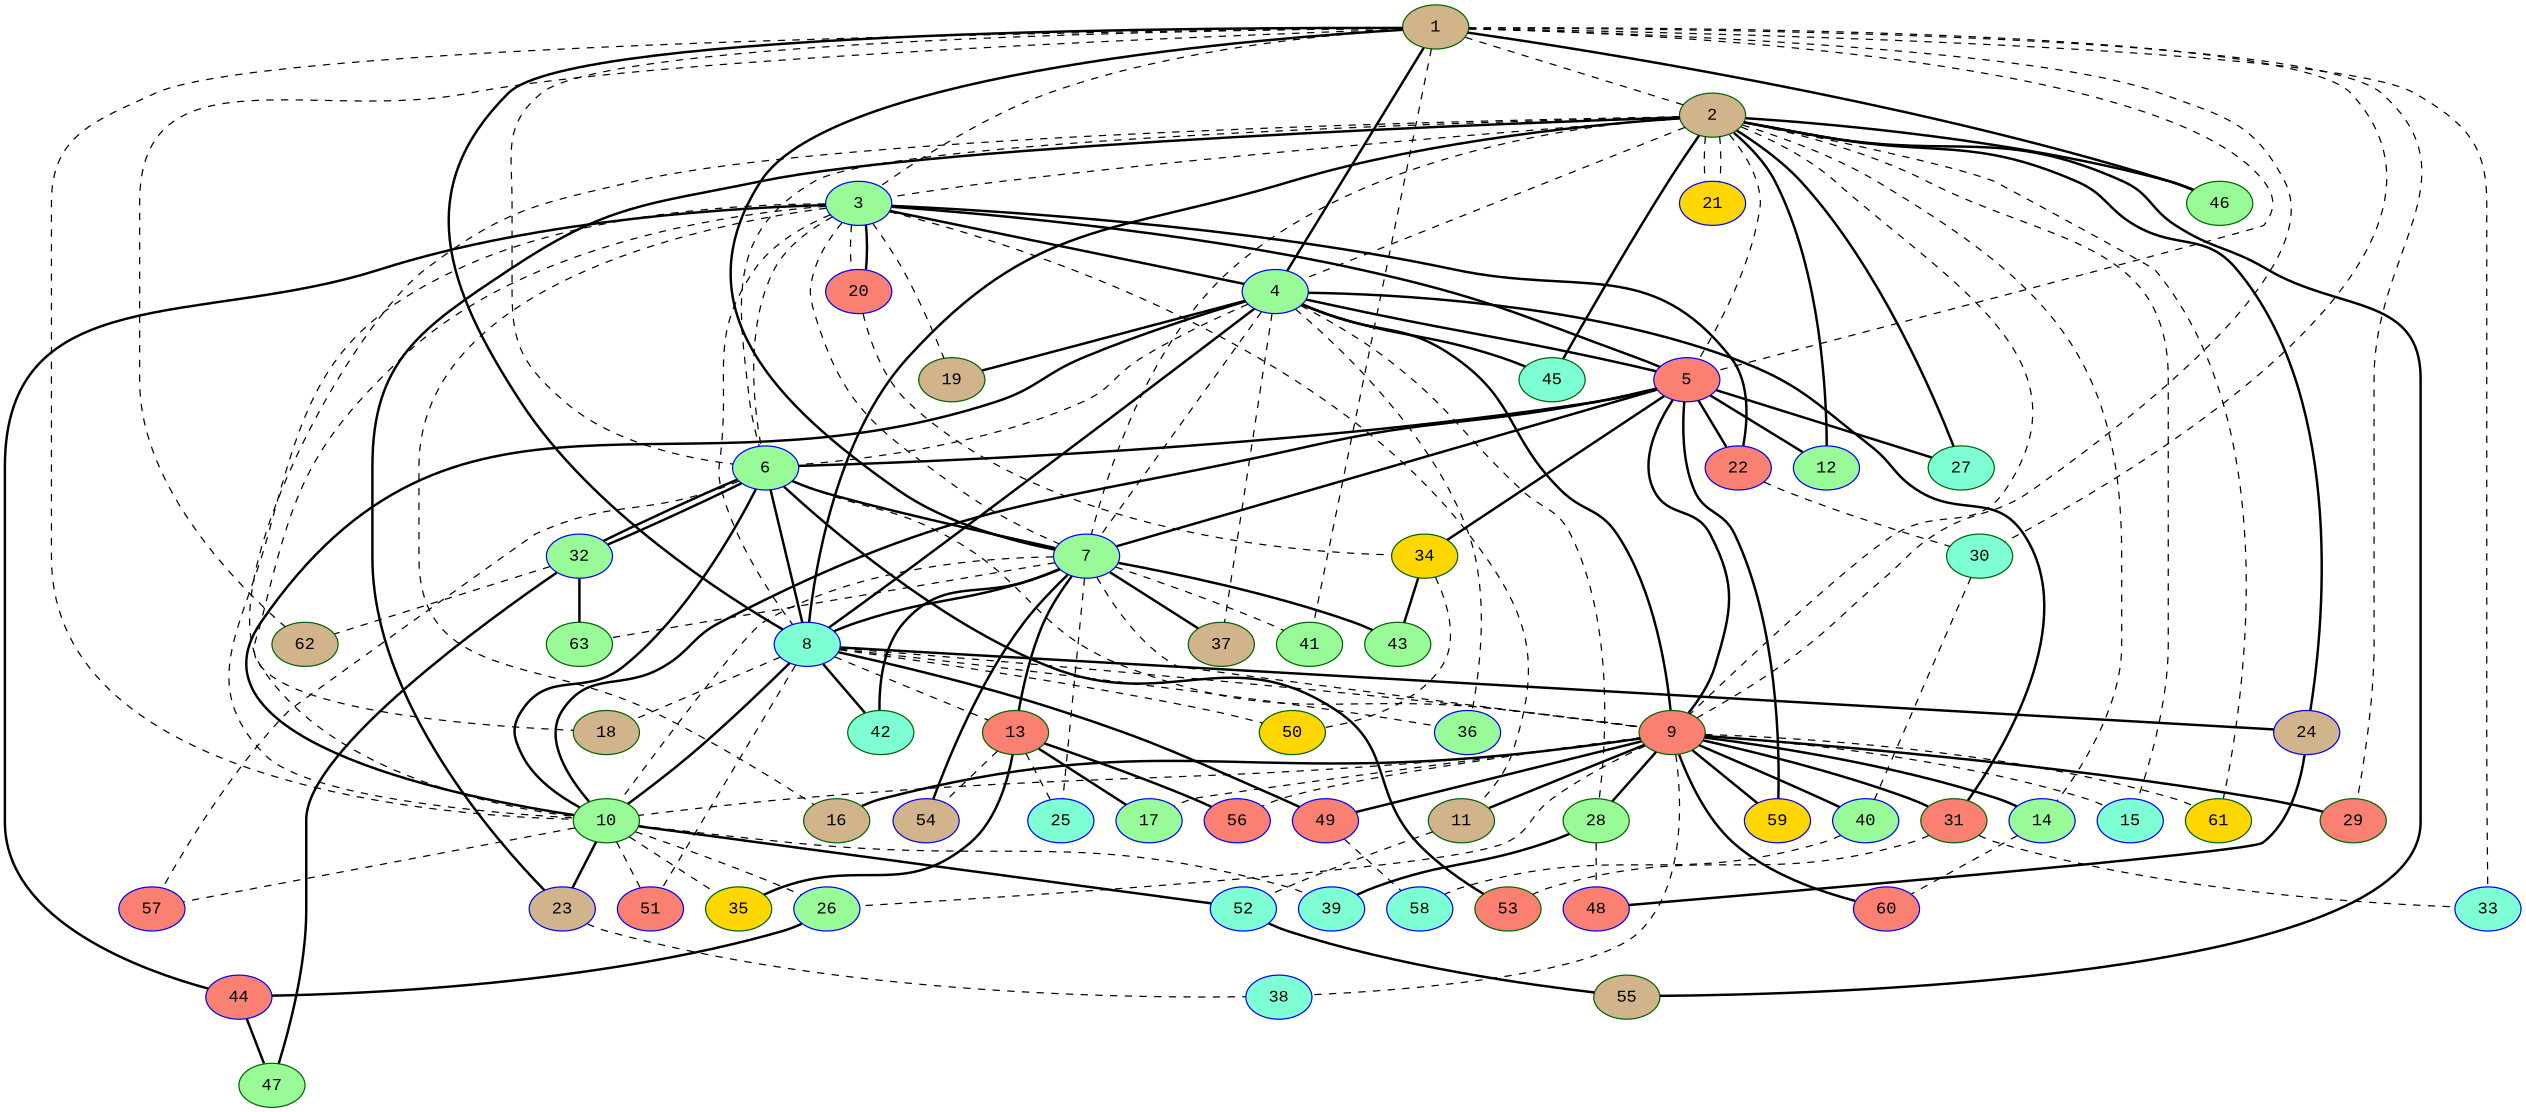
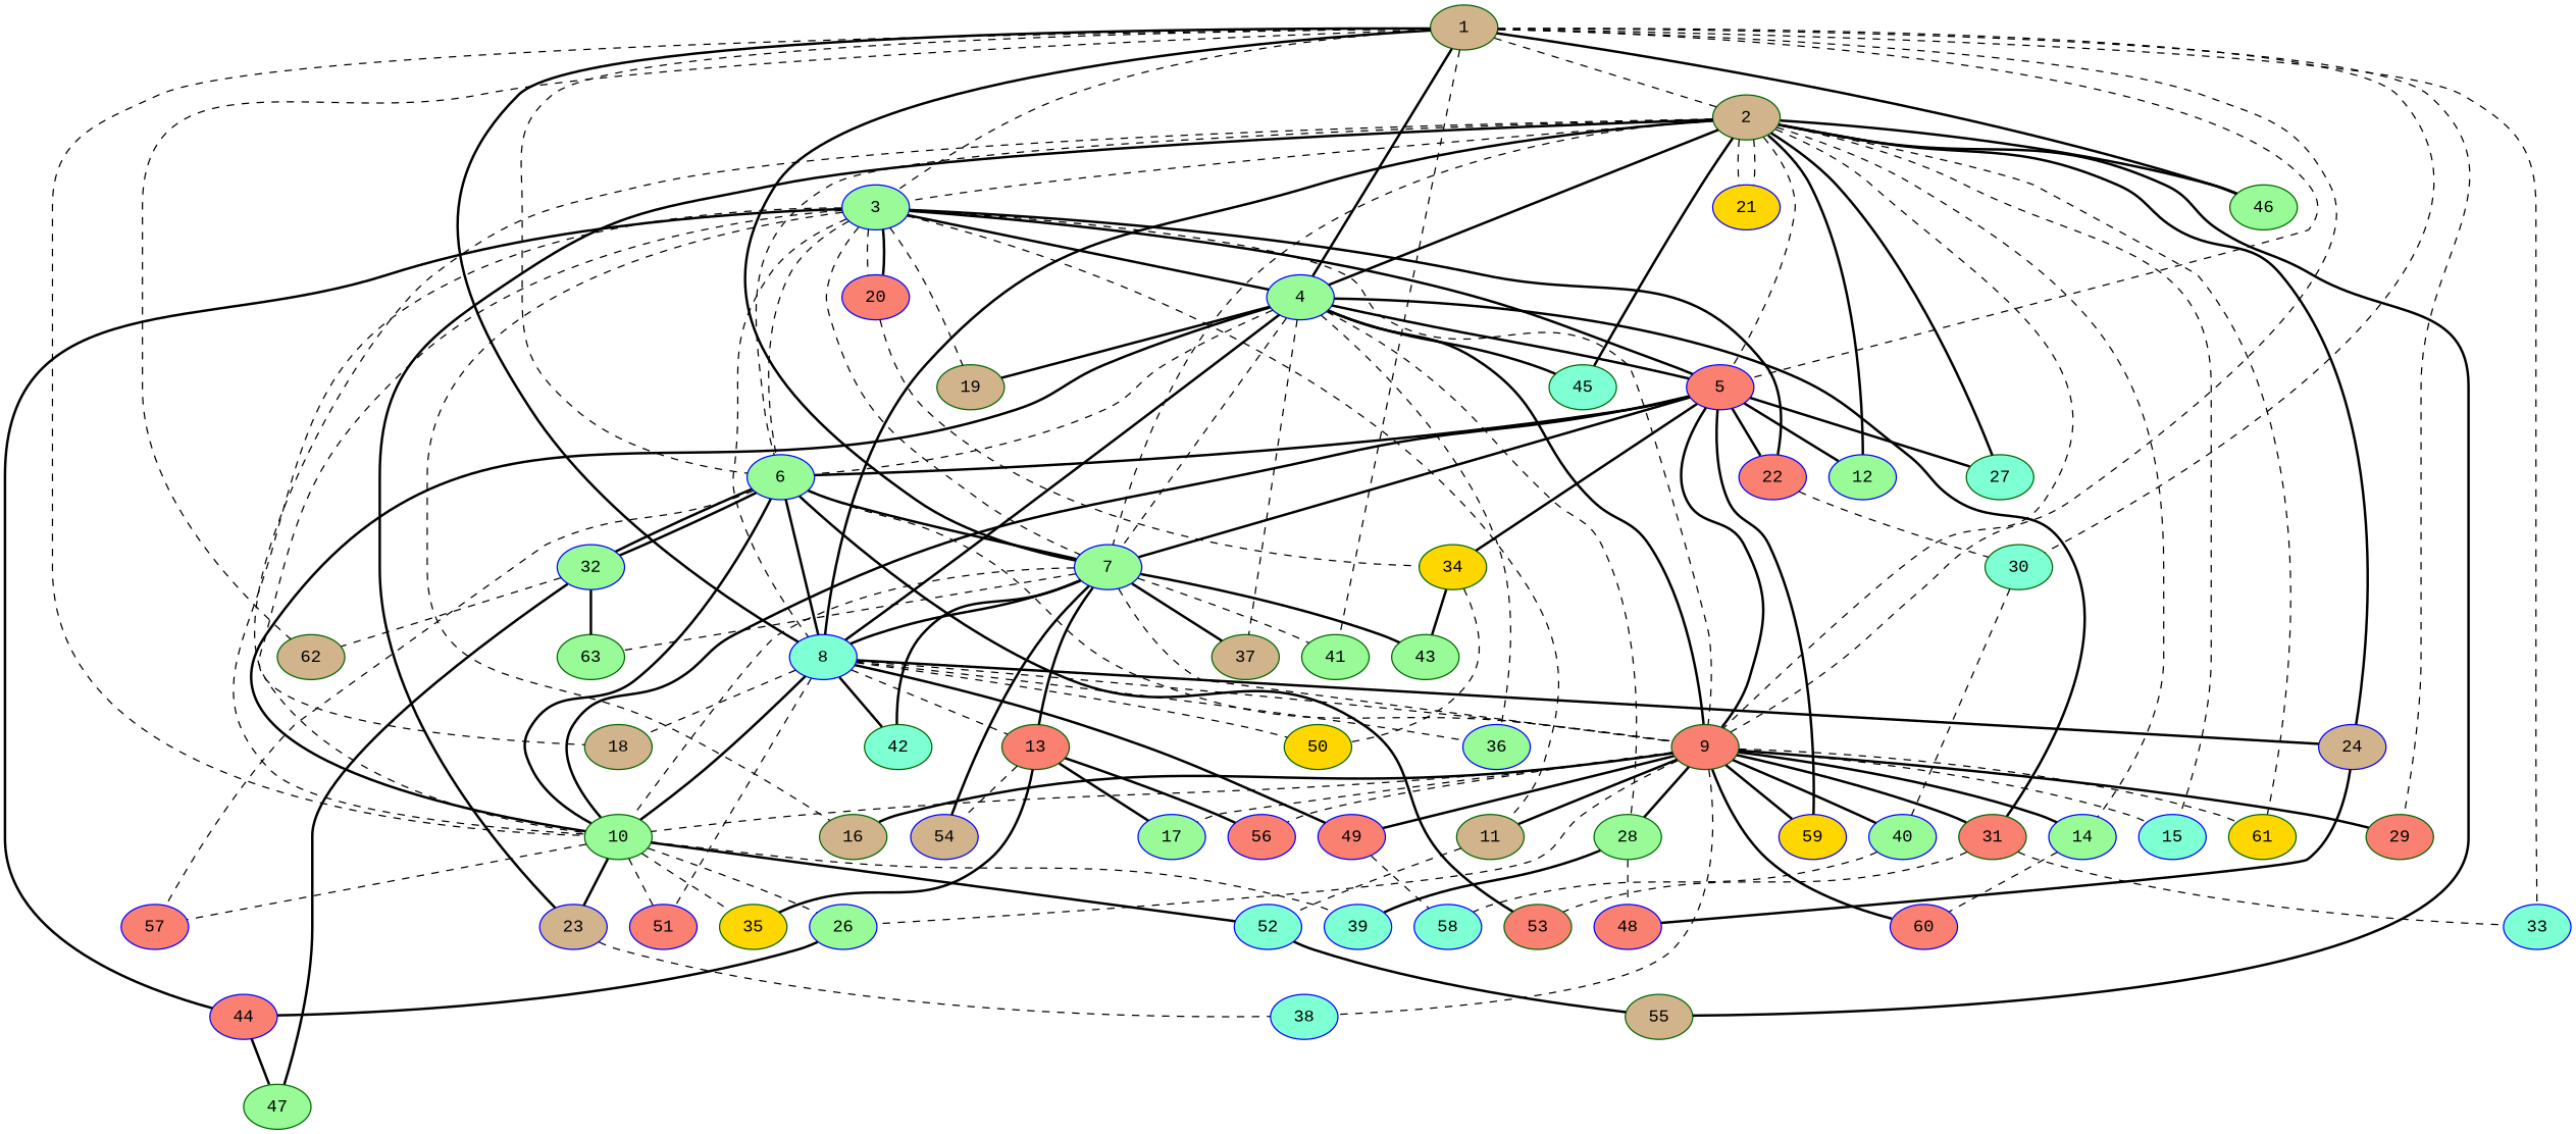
  graph {
    fontname="Liberation Mono"
    node [color=blue fillcolor=palegreen fontname="Liberation Mono" style=filled]
    edge [fontname="Liberation Mono" style=dashed]
    1 [color=darkgreen fillcolor=tan]
    2 [color=darkgreen fillcolor=tan]
    3
    4
    5 [fillcolor=salmon]
    6
    7
    8 [fillcolor=aquamarine]
    9 [color=darkgreen fillcolor=salmon]
    10 [color=darkgreen]
    29 [color=darkgreen fillcolor=salmon]
    30 [color=darkgreen fillcolor=aquamarine]
    33 [fillcolor=aquamarine]
    41 [color=darkgreen]
    46 [color=darkgreen]
    62 [color=darkgreen fillcolor=tan]
    12
    14
    15 [fillcolor=aquamarine]
    21 [fillcolor=gold]
    23 [fillcolor=tan]
    24 [fillcolor=tan]
    27 [color=darkgreen fillcolor=aquamarine]
    45 [color=darkgreen fillcolor=aquamarine]
    55 [color=darkgreen fillcolor=tan]
    61 [color=darkgreen fillcolor=gold]
    11 [color=darkgreen fillcolor=tan]
    16 [color=darkgreen fillcolor=tan]
    18 [color=darkgreen fillcolor=tan]
    19 [color=darkgreen fillcolor=tan]
    20 [fillcolor=salmon]
    22 [fillcolor=salmon]
    44 [fillcolor=salmon]
    28 [color=darkgreen]
    31 [color=darkgreen fillcolor=salmon]
    36
    37 [color=darkgreen fillcolor=tan]
    34 [color=darkgreen fillcolor=gold]
    59 [fillcolor=gold]
    32
    53 [color=darkgreen fillcolor=salmon]
    57 [fillcolor=salmon]
    13 [color=darkgreen fillcolor=salmon]
-   25 [fillcolor=aquamarine]
    42 [color=darkgreen fillcolor=aquamarine]
    43 [color=darkgreen]
    54 [fillcolor=tan]
    63 [color=darkgreen]
    49 [fillcolor=salmon]
    50 [color=darkgreen fillcolor=gold]
    51 [fillcolor=salmon]
    17
    26
    38 [fillcolor=aquamarine]
    40
    56 [fillcolor=salmon]
    60 [fillcolor=salmon]
    35 [color=darkgreen fillcolor=gold]
    39 [fillcolor=aquamarine]
    52 [fillcolor=aquamarine]
    48 [fillcolor=salmon]
    47 [color=darkgreen]
    58 [fillcolor=aquamarine]
    1 -- 2
    1 -- 3
    1 -- 4 [style=bold]
    1 -- 5
    1 -- 6
    1 -- 7 [style=bold]
    1 -- 8 [style=bold]
    1 -- 9
    1 -- 10
    1 -- 29
    1 -- 30
    1 -- 33
    1 -- 41
    1 -- 46 [style=bold]
    1 -- 62
    2 -- 3
-   2 -- 4
+   2 -- 4 [style=bold]
    2 -- 5
    2 -- 6
    2 -- 7
    2 -- 8 [style=bold]
    2 -- 9
    2 -- 10
    2 -- 46 [style=bold]
    2 -- 12 [style=bold]
    2 -- 14
    2 -- 15
    2 -- 21
    2 -- 21
    2 -- 23 [style=bold]
    2 -- 24 [style=bold]
    2 -- 27 [style=bold]
    2 -- 45 [style=bold]
    2 -- 55 [style=bold]
    2 -- 61
    3 -- 4 [style=bold]
    3 -- 5 [style=bold]
    3 -- 6
    3 -- 7
    3 -- 8
+   3 -- 9
    3 -- 10
    3 -- 11
    3 -- 16
    3 -- 18
    3 -- 19
    3 -- 20
    3 -- 20 [style=bold]
    3 -- 22 [style=bold]
    3 -- 44 [style=bold]
    4 -- 5 [style=bold]
    4 -- 6
    4 -- 7
    4 -- 8 [style=bold]
    4 -- 9 [style=bold]
    4 -- 10 [style=bold]
    4 -- 45 [style=bold]
    4 -- 19 [style=bold]
    4 -- 28
    4 -- 31 [style=bold]
    4 -- 36
    4 -- 37
    5 -- 6 [style=bold]
    5 -- 7 [style=bold]
    5 -- 9 [style=bold]
    5 -- 10 [style=bold]
    5 -- 12 [style=bold]
    5 -- 27 [style=bold]
    5 -- 22 [style=bold]
    5 -- 34 [style=bold]
    5 -- 59 [style=bold]
    6 -- 7 [style=bold]
    6 -- 8 [style=bold]
    6 -- 9
    6 -- 10 [style=bold]
    6 -- 32 [style=bold]
    6 -- 32 [style=bold]
    6 -- 53 [style=bold]
    6 -- 57
    7 -- 8 [style=bold]
    7 -- 9
    7 -- 10
    7 -- 41
    7 -- 37 [style=bold]
    7 -- 13 [style=bold]
-   7 -- 25
    7 -- 42 [style=bold]
    7 -- 43 [style=bold]
    7 -- 54 [style=bold]
    7 -- 63
    8 -- 9
    8 -- 10 [style=bold]
    8 -- 24 [style=bold]
    8 -- 18
    8 -- 36
    8 -- 13
    8 -- 42 [style=bold]
    8 -- 49 [style=bold]
    8 -- 50
    8 -- 51
    9 -- 10
    9 -- 29 [style=bold]
    9 -- 14 [style=bold]
    9 -- 15
    9 -- 61
    9 -- 11 [style=bold]
    9 -- 16 [style=bold]
    9 -- 28 [style=bold]
    9 -- 31 [style=bold]
    9 -- 59 [style=bold]
    9 -- 49 [style=bold]
    9 -- 17
    9 -- 26
    9 -- 38
    9 -- 40 [style=bold]
    9 -- 56
    9 -- 60 [style=bold]
    10 -- 23 [style=bold]
    10 -- 57
    10 -- 51
    10 -- 26
    10 -- 35
    10 -- 39
    10 -- 52 [style=bold]
    30 -- 40
    14 -- 60
    23 -- 38
    24 -- 48 [style=bold]
    11 -- 52
    20 -- 34
    22 -- 30
    44 -- 47 [style=bold]
    28 -- 39 [style=bold]
    28 -- 48
    31 -- 33
    31 -- 53
    34 -- 43 [style=bold]
    34 -- 50
    32 -- 62
    32 -- 63 [style=bold]
    32 -- 47 [style=bold]
-   13 -- 25
    13 -- 54
    13 -- 17 [style=bold]
    13 -- 56 [style=bold]
    13 -- 35 [style=bold]
    49 -- 58
    26 -- 44 [style=bold]
    40 -- 58
    52 -- 55 [style=bold]
  }
